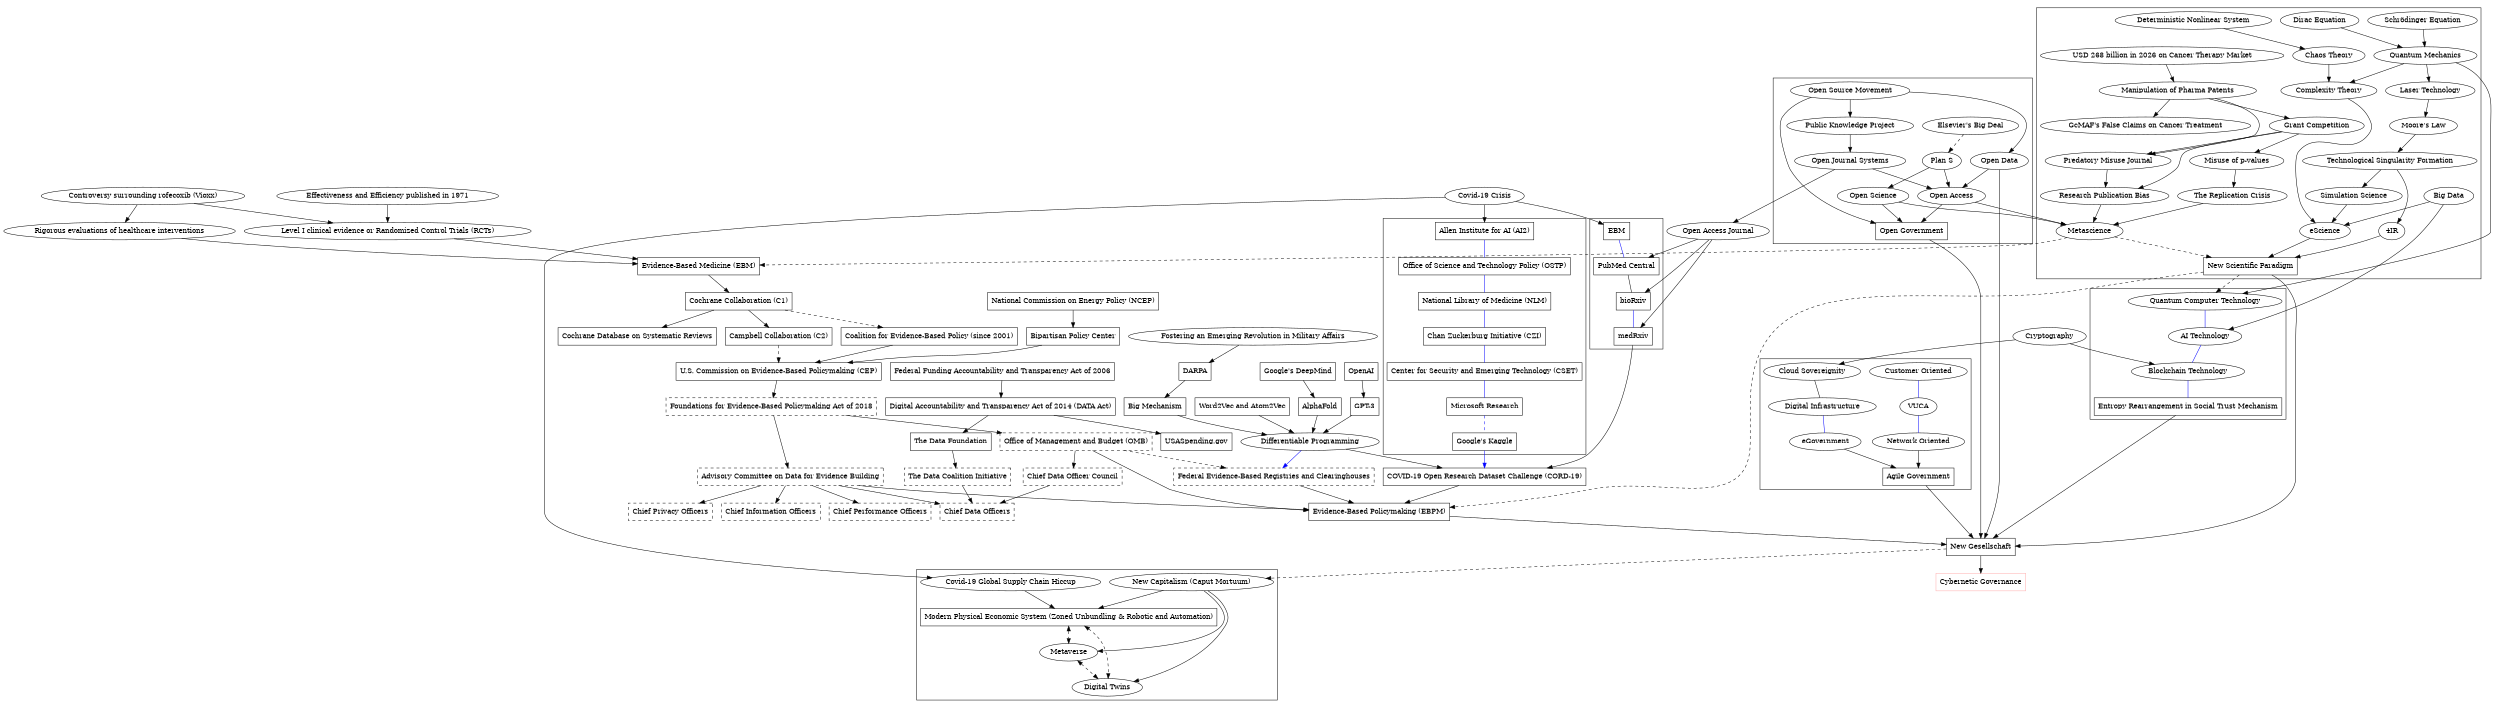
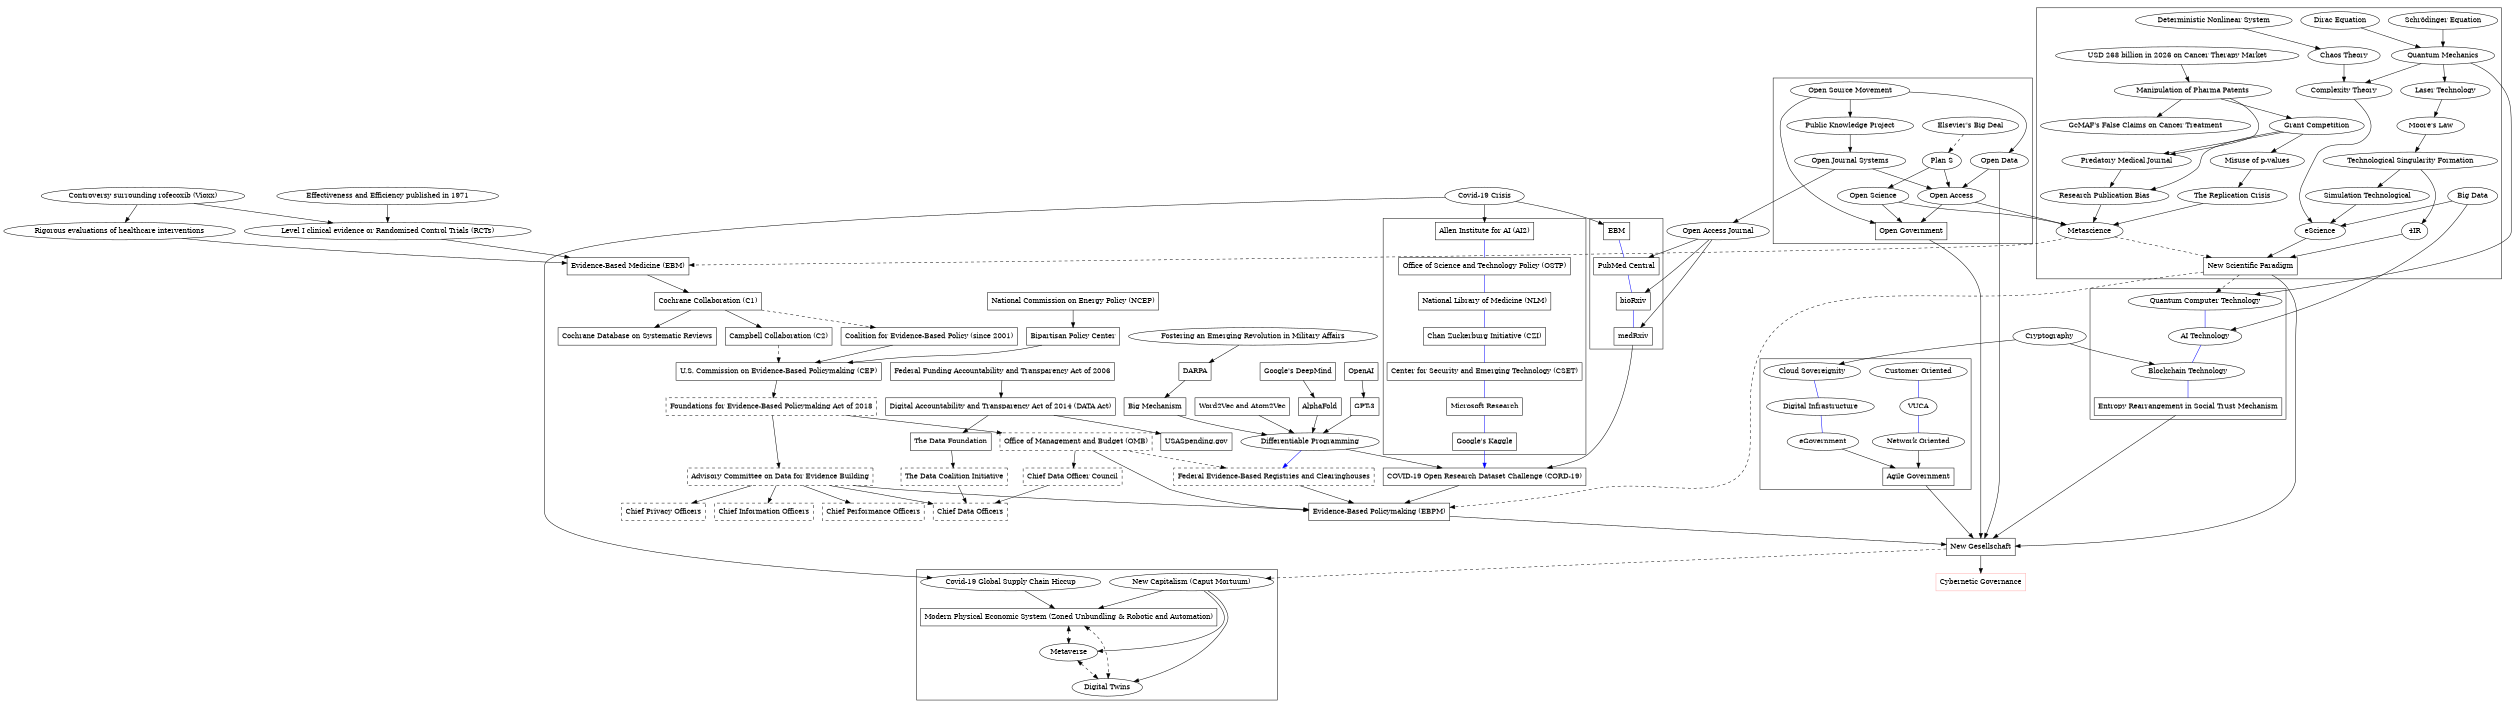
  digraph {
    "Research Publication Bias"
    "Misuse of p-values"
    "The Replication Crisis"
    "Grant Competition"
    "Manipulation of Pharma Patents"
    "GcMAF's False Claims on Cancer Treatment"
    "USD 268 billion in 2026 on Cancer Therapy Market"
-   "Predatory Medical Journal" [label="Predatory Misuse Journal"]
+   "Predatory Medical Journal"
    Metascience
    eScience
    "4IR"
    "Technological Singularity Formation"
    "Dirac Equation"
    "Schrödinger Equation"
    "Quantum Mechanics"
    "Laser Technology"
    "Moore's Law"
    "Deterministic Nonlinear System"
    "Chaos Theory"
    "Complexity Theory"
-   "Simulation Science"
+   "Simulation Science" [label="Simulation Technological"]
    "Big Data"
    "New Scientific Paradigm" [shape=box]
    "Allen Institute for AI (AI2)" [shape=box]
    "Office of Science and Technology Policy (OSTP)" [shape=box]
    "National Library of Medicine (NLM)" [shape=box]
    "Chan Zuckerburg Initiative (CZI)" [shape=box]
    "Center for Security and Emerging Technology (CSET)" [shape=box]
    "Microsoft Research" [shape=box]
    "Google's Kaggle" [shape=box]
    n31 [label=EBM shape=box]
    "PubMed Central" [shape=box]
    bioRxiv [shape=box]
    medRxiv [shape=box]
    "Customer Oriented"
    VUCA
    "Network Oriented"
    "Cloud Sovereignity"
    "Digital Infrastructure"
    eGovernment
    "Agile Government" [shape=box]
    "Open Source Movement"
    "Open Data"
    "Open Government" [shape=box]
    "Open Access"
    "Elsevier's Big Deal"
    "Plan S"
    "Open Science"
    "Open Journal Systems"
    "Public Knowledge Project"
    "New Capitalism (Caput Mortuum)"
    "Covid-19 Global Supply Chain Hiccup"
    "Modern Physical Economic System (Zoned Unbundling & Robotic and Automation)" [shape=box]
    Metaverse
    "Digital Twins"
    "Quantum Computer Technology"
    "AI Technology"
    "Blockchain Technology"
    "Entropy Rearrangement in Social Trust Mechanism" [shape=box]
    "Evidence-Based Medicine (EBM)" [shape=box]
    "Evidence-Based Policymaking (EBPM)" [shape=box]
    "New Gesellschaft" [shape=box]
    "COVID-19 Open Research Dataset Challenge (CORD-19)" [shape=box]
    "Open Access Journal"
    "Cochrane Collaboration (C1)" [shape=box]
    "Campbell Collaboration (C2)" [shape=box]
    "Cochrane Database on Systematic Reviews" [shape=box]
    "Coalition for Evidence-Based Policy (since 2001)" [shape=box]
    "U.S. Commission on Evidence-Based Policymaking (CEP)" [shape=box]
    "Foundations for Evidence-Based Policymaking Act of 2018" [shape=box style=dashed]
    "Cybernetic Governance" [color="#ff000055" shape=box]
    "National Commission on Energy Policy (NCEP)" [shape=box]
    "Bipartisan Policy Center" [shape=box]
    "Office of Management and Budget (OMB)" [shape=box style=dashed]
    "Advisory Committee on Data for Evidence Building" [shape=box style=dashed]
    "Chief Data Officer Council" [shape=box style=dashed]
    "Federal Evidence-Based Registries and Clearinghouses" [shape=box style=dashed]
    "Chief Privacy Officers" [shape=box style=dashed]
    "Chief Information Officers" [shape=box style=dashed]
    "Chief Performance Officers" [shape=box style=dashed]
    "Chief Data Officers" [shape=box style=dashed]
    DARPA [shape=box]
    "Big Mechanism" [shape=box]
    "Differentiable Programming"
    "Word2Vec and Atom2Vec" [shape=box]
    "Google's DeepMind" [shape=box]
    AlphaFold [shape=box]
    OpenAI [shape=box]
    "GPT-3" [shape=box]
    "Federal Funding Accountability and Transparency Act of 2006" [shape=box]
    "Digital Accountability and Transparency Act of 2014 (DATA Act)" [shape=box]
    "USASpending.gov" [shape=box]
    "The Data Foundation" [shape=box]
    "The Data Coalition Initiative" [shape=box style=dashed]
    "Effectiveness and Efficiency published in 1971"
    "Level I clinical evidence or Randomized Control Trials (RCTs)"
    "Controversy surrounding rofecoxib (Vioxx)"
    "Rigorous evaluations of healthcare interventions"
    "Fostering an Emerging Revolution in Military Affairs"
    "Covid-19 Crisis"
    Cryptography
    subgraph cluster_1 {
      "Research Publication Bias"
      "Misuse of p-values"
      "The Replication Crisis"
      "Grant Competition"
      "Manipulation of Pharma Patents"
      "GcMAF's False Claims on Cancer Treatment"
      "USD 268 billion in 2026 on Cancer Therapy Market"
      "Predatory Medical Journal"
      Metascience
      eScience
      "4IR"
      "Technological Singularity Formation"
      "Dirac Equation"
      "Schrödinger Equation"
      "Quantum Mechanics"
      "Laser Technology"
      "Moore's Law"
      "Deterministic Nonlinear System"
      "Chaos Theory"
      "Complexity Theory"
      "Simulation Science"
      "Big Data"
      "New Scientific Paradigm"
    }
    subgraph cluster_2 {
      "Allen Institute for AI (AI2)"
      "Office of Science and Technology Policy (OSTP)"
      "National Library of Medicine (NLM)"
      "Chan Zuckerburg Initiative (CZI)"
      "Center for Security and Emerging Technology (CSET)"
      "Microsoft Research"
      "Google's Kaggle"
    }
    subgraph cluster_3 {
      n31
      "PubMed Central"
      bioRxiv
      medRxiv
    }
    subgraph cluster_4 {
      "Customer Oriented"
      VUCA
      "Network Oriented"
      "Cloud Sovereignity"
      "Digital Infrastructure"
      eGovernment
      "Agile Government"
    }
    subgraph cluster_5 {
      "Open Source Movement"
      "Open Data"
      "Open Government"
      "Open Access"
      "Elsevier's Big Deal"
      "Plan S"
      "Open Science"
      "Open Journal Systems"
      "Public Knowledge Project"
    }
    subgraph cluster_6 {
      "New Capitalism (Caput Mortuum)"
      "Covid-19 Global Supply Chain Hiccup"
      "Modern Physical Economic System (Zoned Unbundling & Robotic and Automation)"
      Metaverse
      "Digital Twins"
    }
    subgraph cluster_7 {
      "Quantum Computer Technology"
      "AI Technology"
      "Blockchain Technology"
      "Entropy Rearrangement in Social Trust Mechanism"
    }
    "Research Publication Bias" -> Metascience
    "Misuse of p-values" -> "The Replication Crisis"
    "The Replication Crisis" -> Metascience
    "Grant Competition" -> "Research Publication Bias"
    "Grant Competition" -> "Misuse of p-values"
    "Grant Competition" -> "Predatory Medical Journal"
    "Manipulation of Pharma Patents" -> "Grant Competition"
    "Manipulation of Pharma Patents" -> "GcMAF's False Claims on Cancer Treatment"
    "Manipulation of Pharma Patents" -> "Predatory Medical Journal"
    "USD 268 billion in 2026 on Cancer Therapy Market" -> "Manipulation of Pharma Patents"
    "Predatory Medical Journal" -> "Research Publication Bias"
    Metascience -> "New Scientific Paradigm" [style=dashed]
    Metascience -> "Evidence-Based Medicine (EBM)" [style=dashed]
    eScience -> "New Scientific Paradigm"
    "4IR" -> "New Scientific Paradigm"
    "Technological Singularity Formation" -> "4IR"
    "Technological Singularity Formation" -> "Simulation Science"
    "Dirac Equation" -> "Quantum Mechanics"
    "Schrödinger Equation" -> "Quantum Mechanics"
    "Quantum Mechanics" -> "Laser Technology"
    "Quantum Mechanics" -> "Complexity Theory"
    "Quantum Mechanics" -> "Quantum Computer Technology"
    "Laser Technology" -> "Moore's Law"
    "Moore's Law" -> "Technological Singularity Formation"
    "Deterministic Nonlinear System" -> "Chaos Theory"
    "Chaos Theory" -> "Complexity Theory"
    "Complexity Theory" -> eScience
    "Simulation Science" -> eScience
    "Big Data" -> eScience
    "Big Data" -> "AI Technology"
    "New Scientific Paradigm" -> "Quantum Computer Technology" [style=dashed]
    "New Scientific Paradigm" -> "Evidence-Based Policymaking (EBPM)" [style=dashed]
    "New Scientific Paradigm" -> "New Gesellschaft"
    "Allen Institute for AI (AI2)" -> "Office of Science and Technology Policy (OSTP)" [color=blue dir=none]
    "Office of Science and Technology Policy (OSTP)" -> "National Library of Medicine (NLM)" [color=blue dir=none]
    "National Library of Medicine (NLM)" -> "Chan Zuckerburg Initiative (CZI)" [color=blue dir=none]
    "Chan Zuckerburg Initiative (CZI)" -> "Center for Security and Emerging Technology (CSET)" [color=blue dir=none]
    "Center for Security and Emerging Technology (CSET)" -> "Microsoft Research" [color=blue dir=none]
-   "Microsoft Research" -> "Google's Kaggle" [color=blue dir=none style=dashed]
+   "Microsoft Research" -> "Google's Kaggle" [color=blue dir=none]
    "Google's Kaggle" -> "COVID-19 Open Research Dataset Challenge (CORD-19)" [color=blue]
    n31 -> "PubMed Central" [color=blue dir=none]
-   "PubMed Central" -> bioRxiv [color=black dir=none]
+   "PubMed Central" -> bioRxiv [color=blue dir=none]
    bioRxiv -> medRxiv [color=blue dir=none]
    medRxiv -> "COVID-19 Open Research Dataset Challenge (CORD-19)"
    "Customer Oriented" -> VUCA [color=blue dir=none]
    VUCA -> "Network Oriented" [color=blue dir=none]
    "Network Oriented" -> "Agile Government"
-   "Cloud Sovereignity" -> "Digital Infrastructure" [color=black dir=none]
+   "Cloud Sovereignity" -> "Digital Infrastructure" [color=blue dir=none]
    "Digital Infrastructure" -> eGovernment [color=blue dir=none]
    eGovernment -> "Agile Government"
    "Agile Government" -> "New Gesellschaft"
    "Open Source Movement" -> "Open Data"
    "Open Source Movement" -> "Open Government"
    "Open Source Movement" -> "Public Knowledge Project"
    "Open Data" -> "Open Access"
    "Open Data" -> "New Gesellschaft"
    "Open Government" -> "New Gesellschaft"
    "Open Access" -> Metascience
    "Open Access" -> "Open Government"
    "Elsevier's Big Deal" -> "Plan S" [style=dashed]
    "Plan S" -> "Open Access"
    "Plan S" -> "Open Science"
    "Open Science" -> Metascience
    "Open Science" -> "Open Government"
    "Open Journal Systems" -> "Open Access"
    "Open Journal Systems" -> "Open Access Journal"
    "Public Knowledge Project" -> "Open Journal Systems"
    "New Capitalism (Caput Mortuum)" -> "Modern Physical Economic System (Zoned Unbundling & Robotic and Automation)"
    "New Capitalism (Caput Mortuum)" -> Metaverse [constraint=false]
    "New Capitalism (Caput Mortuum)" -> "Digital Twins"
    "Covid-19 Global Supply Chain Hiccup" -> "Modern Physical Economic System (Zoned Unbundling & Robotic and Automation)"
    "Modern Physical Economic System (Zoned Unbundling & Robotic and Automation)" -> Metaverse [dir=both style=dashed]
    "Modern Physical Economic System (Zoned Unbundling & Robotic and Automation)" -> "Digital Twins" [dir=both style=dashed]
    Metaverse -> "Digital Twins" [dir=both style=dashed]
    "Quantum Computer Technology" -> "AI Technology" [color=blue dir=none]
    "AI Technology" -> "Blockchain Technology" [color=blue dir=none]
    "Blockchain Technology" -> "Entropy Rearrangement in Social Trust Mechanism" [color=blue dir=none]
    "Entropy Rearrangement in Social Trust Mechanism" -> "New Gesellschaft"
    "Evidence-Based Medicine (EBM)" -> "Cochrane Collaboration (C1)"
    "Evidence-Based Policymaking (EBPM)" -> "New Gesellschaft"
    "New Gesellschaft" -> "New Capitalism (Caput Mortuum)" [style=dashed]
    "New Gesellschaft" -> "Cybernetic Governance"
    "COVID-19 Open Research Dataset Challenge (CORD-19)" -> "Evidence-Based Policymaking (EBPM)"
    "Open Access Journal" -> "PubMed Central"
    "Open Access Journal" -> bioRxiv
    "Open Access Journal" -> medRxiv
    "Cochrane Collaboration (C1)" -> "Campbell Collaboration (C2)"
    "Cochrane Collaboration (C1)" -> "Cochrane Database on Systematic Reviews"
    "Cochrane Collaboration (C1)" -> "Coalition for Evidence-Based Policy (since 2001)" [style=dashed]
    "Campbell Collaboration (C2)" -> "U.S. Commission on Evidence-Based Policymaking (CEP)" [style=dashed]
    "Coalition for Evidence-Based Policy (since 2001)" -> "U.S. Commission on Evidence-Based Policymaking (CEP)"
    "U.S. Commission on Evidence-Based Policymaking (CEP)" -> "Foundations for Evidence-Based Policymaking Act of 2018"
    "Foundations for Evidence-Based Policymaking Act of 2018" -> "Office of Management and Budget (OMB)"
    "Foundations for Evidence-Based Policymaking Act of 2018" -> "Advisory Committee on Data for Evidence Building"
    "National Commission on Energy Policy (NCEP)" -> "Bipartisan Policy Center"
    "Bipartisan Policy Center" -> "U.S. Commission on Evidence-Based Policymaking (CEP)"
    "Office of Management and Budget (OMB)" -> "Evidence-Based Policymaking (EBPM)"
    "Office of Management and Budget (OMB)" -> "Chief Data Officer Council"
    "Office of Management and Budget (OMB)" -> "Federal Evidence-Based Registries and Clearinghouses" [style=dashed]
    "Advisory Committee on Data for Evidence Building" -> "Evidence-Based Policymaking (EBPM)"
    "Advisory Committee on Data for Evidence Building" -> "Chief Privacy Officers"
    "Advisory Committee on Data for Evidence Building" -> "Chief Information Officers"
    "Advisory Committee on Data for Evidence Building" -> "Chief Performance Officers"
    "Advisory Committee on Data for Evidence Building" -> "Chief Data Officers"
    "Chief Data Officer Council" -> "Chief Data Officers"
    "Federal Evidence-Based Registries and Clearinghouses" -> "Evidence-Based Policymaking (EBPM)"
    DARPA -> "Big Mechanism"
    "Big Mechanism" -> "Differentiable Programming"
    "Differentiable Programming" -> "COVID-19 Open Research Dataset Challenge (CORD-19)"
    "Differentiable Programming" -> "Federal Evidence-Based Registries and Clearinghouses" [color=blue]
    "Word2Vec and Atom2Vec" -> "Differentiable Programming"
    "Google's DeepMind" -> AlphaFold
    AlphaFold -> "Differentiable Programming"
    OpenAI -> "GPT-3"
    "GPT-3" -> "Differentiable Programming"
    "Federal Funding Accountability and Transparency Act of 2006" -> "Digital Accountability and Transparency Act of 2014 (DATA Act)"
    "Digital Accountability and Transparency Act of 2014 (DATA Act)" -> "USASpending.gov"
    "Digital Accountability and Transparency Act of 2014 (DATA Act)" -> "The Data Foundation"
    "The Data Foundation" -> "The Data Coalition Initiative"
    "The Data Coalition Initiative" -> "Chief Data Officers"
    "Effectiveness and Efficiency published in 1971" -> "Level I clinical evidence or Randomized Control Trials (RCTs)"
    "Level I clinical evidence or Randomized Control Trials (RCTs)" -> "Evidence-Based Medicine (EBM)"
    "Controversy surrounding rofecoxib (Vioxx)" -> "Level I clinical evidence or Randomized Control Trials (RCTs)"
    "Controversy surrounding rofecoxib (Vioxx)" -> "Rigorous evaluations of healthcare interventions"
    "Rigorous evaluations of healthcare interventions" -> "Evidence-Based Medicine (EBM)"
    "Fostering an Emerging Revolution in Military Affairs" -> DARPA
    "Covid-19 Crisis" -> "Allen Institute for AI (AI2)"
    "Covid-19 Crisis" -> n31
    "Covid-19 Crisis" -> "Covid-19 Global Supply Chain Hiccup"
    Cryptography -> "Cloud Sovereignity"
    Cryptography -> "Blockchain Technology"
  }
